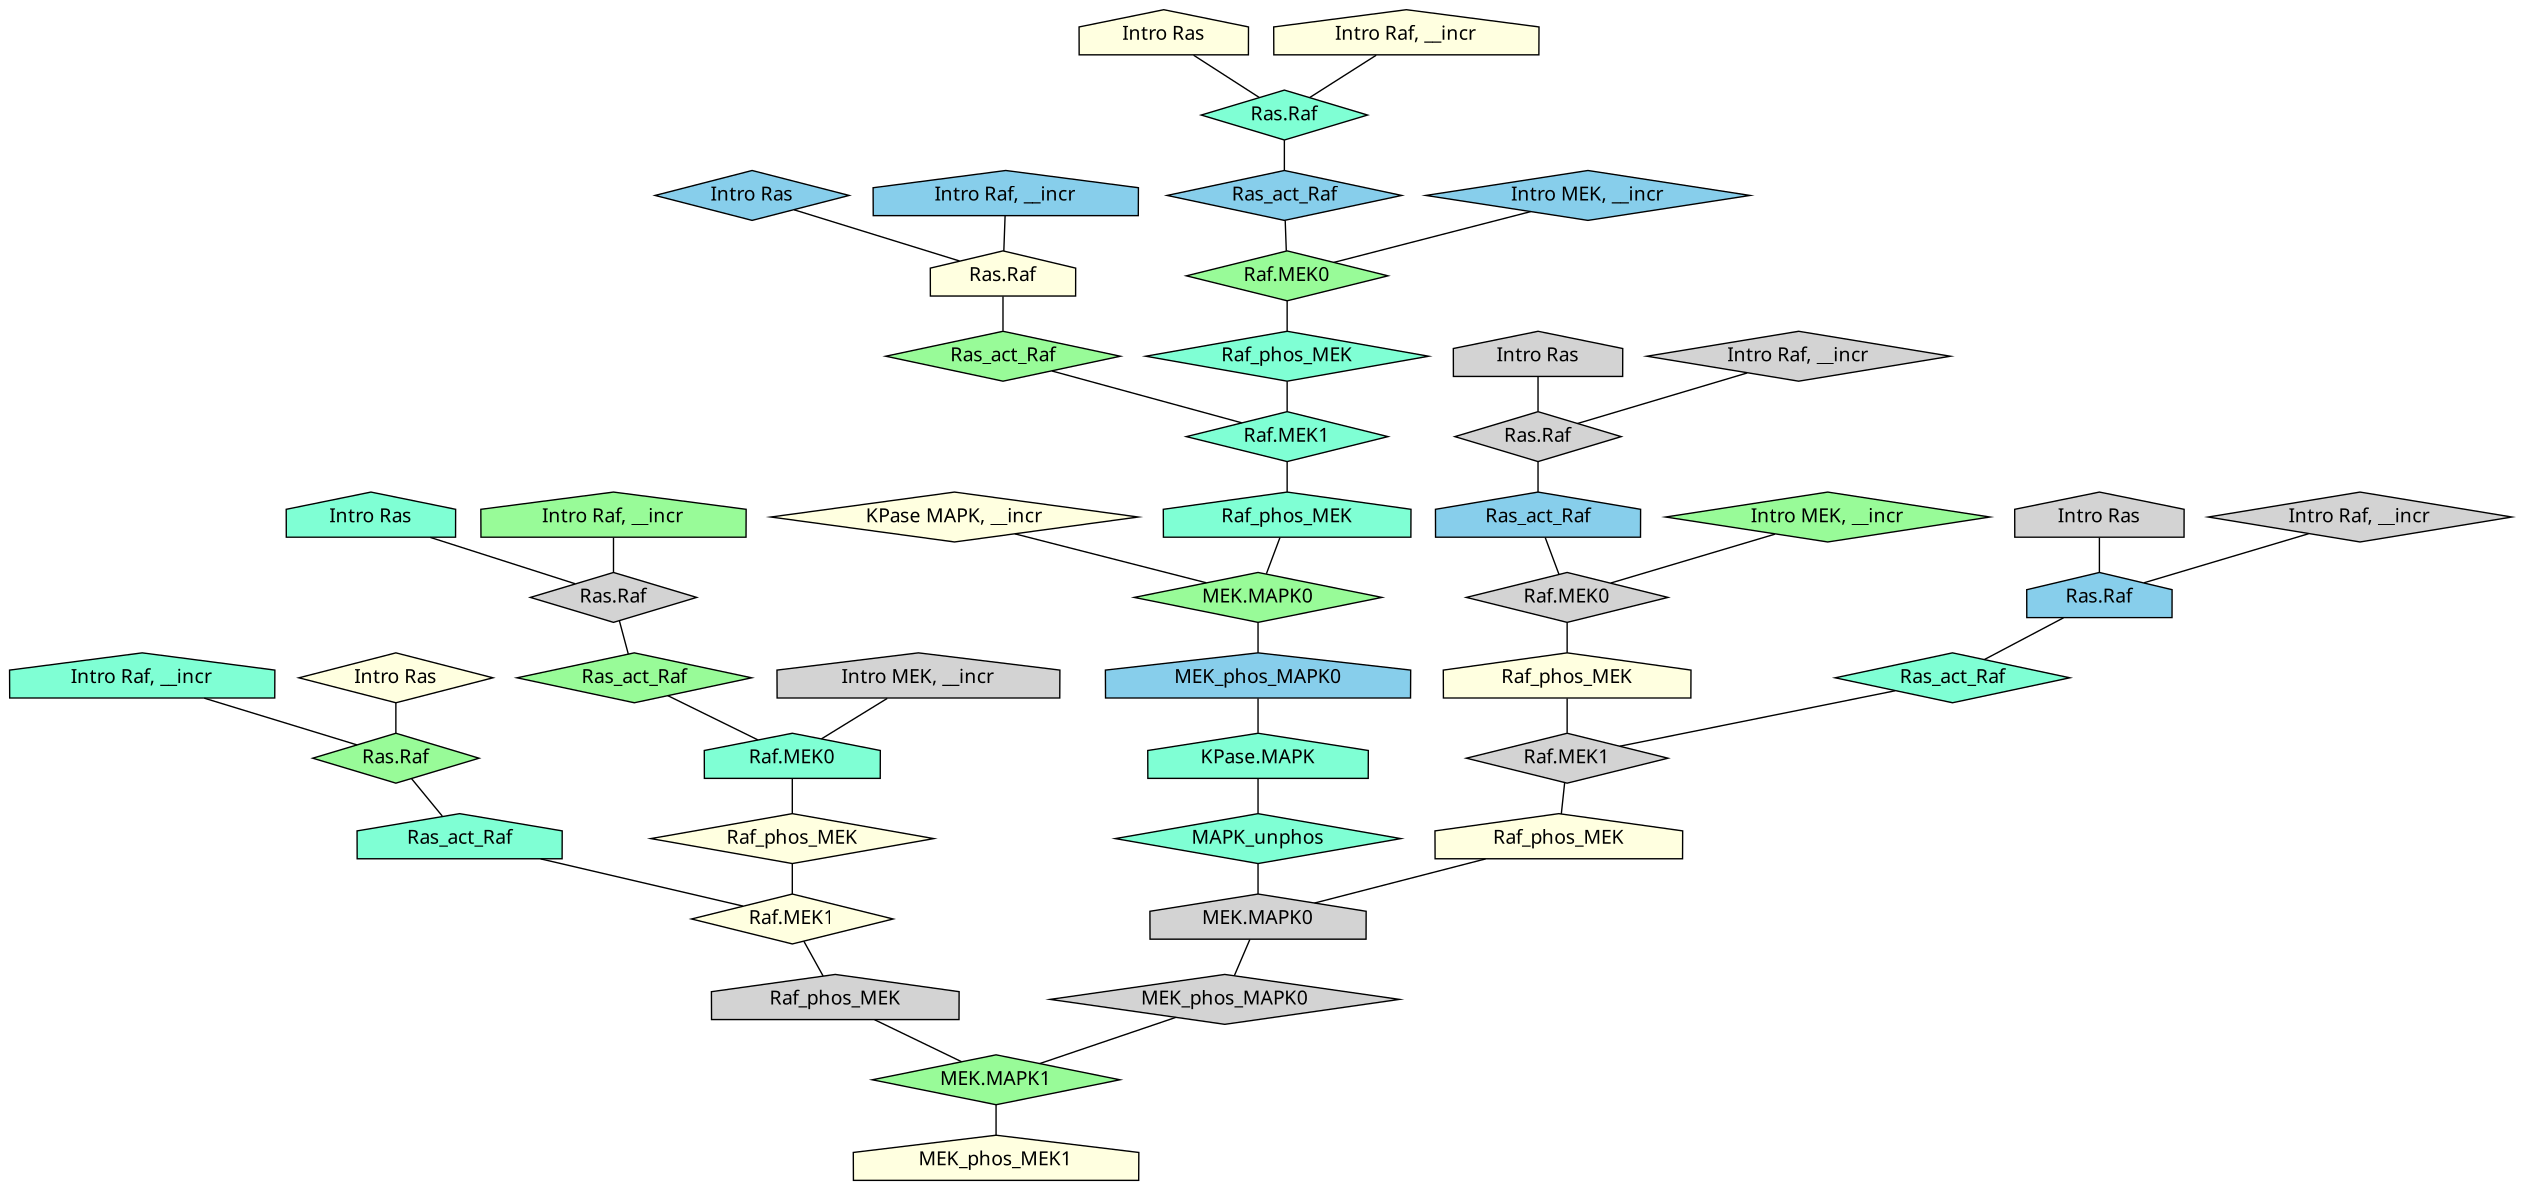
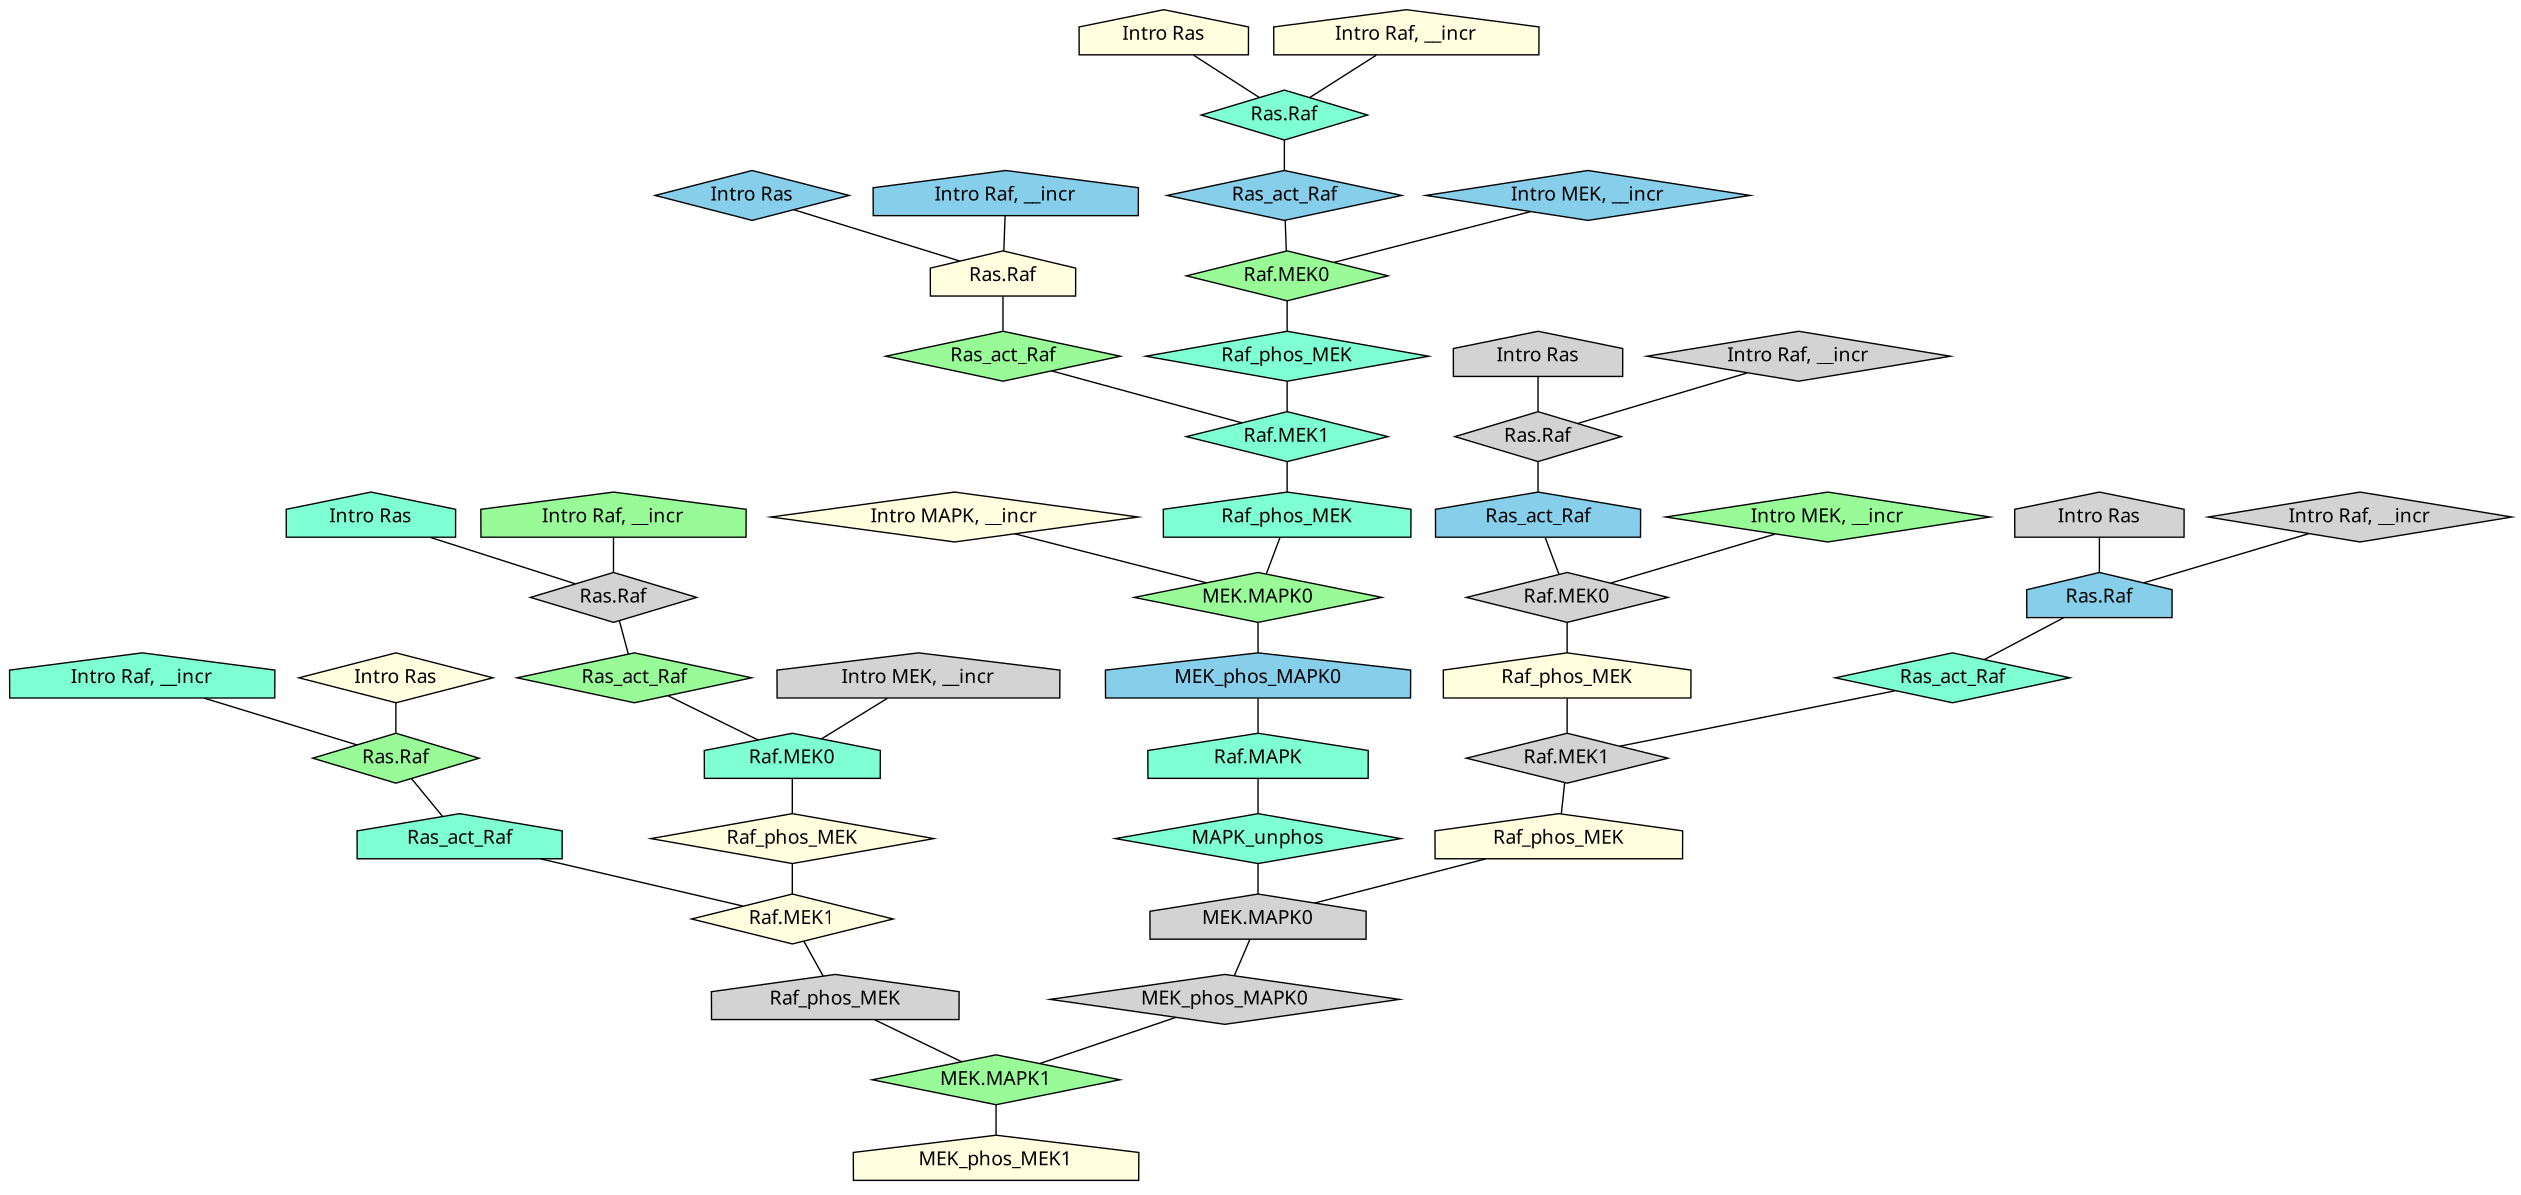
  digraph {
    rankdir=TB
    ranksep=0.30
    node [fillcolor=lightgrey fontname="CMU Serif" shape=diamond style=filled]
    edge [color="0.000 0.000 0.000" dir=none fontname="CMU Serif"]
    n1 [fillcolor=lightyellow label="Intro Ras"]
    n2 [fillcolor=palegreen label="Ras.Raf"]
    n3 [fillcolor=aquamarine label=Ras_act_Raf shape=house]
    n4 [fillcolor=aquamarine label="Intro Ras" shape=house]
    n5 [label="Ras.Raf"]
    n6 [fillcolor=palegreen label=Ras_act_Raf]
    n7 [label="Intro Ras" shape=house]
    n8 [label="Ras.Raf"]
    n9 [fillcolor=skyblue label=Ras_act_Raf shape=house]
    n10 [fillcolor=lightyellow label="Intro Ras" shape=house]
    n11 [fillcolor=aquamarine label="Ras.Raf"]
    n12 [fillcolor=skyblue label=Ras_act_Raf]
    n13 [label="Intro Ras" shape=house]
    n14 [fillcolor=skyblue label="Ras.Raf" shape=house]
    n15 [fillcolor=aquamarine label=Ras_act_Raf]
    n16 [fillcolor=skyblue label="Intro Ras"]
    n17 [fillcolor=lightyellow label="Ras.Raf" shape=house]
    n18 [fillcolor=palegreen label=Ras_act_Raf]
    n19 [label="Intro Raf, __incr"]
    n20 [fillcolor=lightyellow label="Intro Raf, __incr" shape=house]
    n21 [fillcolor=skyblue label="Intro Raf, __incr" shape=house]
    n22 [fillcolor=palegreen label="Intro Raf, __incr" shape=house]
    n23 [label="Intro Raf, __incr"]
    n24 [fillcolor=aquamarine label="Intro Raf, __incr" shape=house]
    n25 [label="Intro MEK, __incr" shape=house]
    n26 [fillcolor=aquamarine label="Raf.MEK0" shape=house]
    n27 [fillcolor=lightyellow label=Raf_phos_MEK]
    n28 [fillcolor=palegreen label="Intro MEK, __incr"]
    n29 [label="Raf.MEK0"]
    n30 [fillcolor=lightyellow label=Raf_phos_MEK shape=house]
    n31 [fillcolor=skyblue label="Intro MEK, __incr"]
    n32 [fillcolor=palegreen label="Raf.MEK0"]
    n33 [fillcolor=aquamarine label=Raf_phos_MEK]
-   n34 [fillcolor=lightyellow label="KPase MAPK, __incr"]
+   n34 [fillcolor=lightyellow label="Intro MAPK, __incr"]
    n35 [fillcolor=palegreen label="MEK.MAPK0"]
    n36 [fillcolor=skyblue label=MEK_phos_MAPK0 shape=house]
-   n37 [fillcolor=aquamarine label="KPase.MAPK" shape=house]
+   n37 [fillcolor=aquamarine label="Raf.MAPK" shape=house]
    n38 [fillcolor=aquamarine label=MAPK_unphos]
    n39 [label="Raf.MEK1"]
    n40 [fillcolor=aquamarine label="Raf.MEK1"]
    n41 [fillcolor=lightyellow label=Raf_phos_MEK shape=house]
    n42 [fillcolor=aquamarine label=Raf_phos_MEK shape=house]
    n43 [fillcolor=lightyellow label="Raf.MEK1"]
    n44 [label=Raf_phos_MEK shape=house]
    n45 [fillcolor=palegreen label="MEK.MAPK1"]
    n46 [label="MEK.MAPK0" shape=house]
    n47 [label=MEK_phos_MAPK0]
    n48 [fillcolor=lightyellow label=MEK_phos_MEK1 shape=house]
    n1 -> n2
    n2 -> n3
    n3 -> n43
    n4 -> n5
    n5 -> n6
    n6 -> n26
    n7 -> n8
    n8 -> n9
    n9 -> n29
    n10 -> n11
    n11 -> n12
    n12 -> n32
    n13 -> n14
    n14 -> n15
    n15 -> n39
    n16 -> n17
    n17 -> n18
    n18 -> n40
    n19 -> n8
    n20 -> n11
    n21 -> n17
    n22 -> n5
    n23 -> n14
    n24 -> n2
    n25 -> n26
    n26 -> n27
    n27 -> n43
    n28 -> n29
    n29 -> n30
    n30 -> n39
    n31 -> n32
    n32 -> n33
    n33 -> n40
    n34 -> n35
    n35 -> n36
    n36 -> n37
    n37 -> n38
    n38 -> n46
    n39 -> n41
    n40 -> n42
    n41 -> n46
    n42 -> n35
    n43 -> n44
    n44 -> n45
    n45 -> n48
    n46 -> n47
    n47 -> n45
  }
